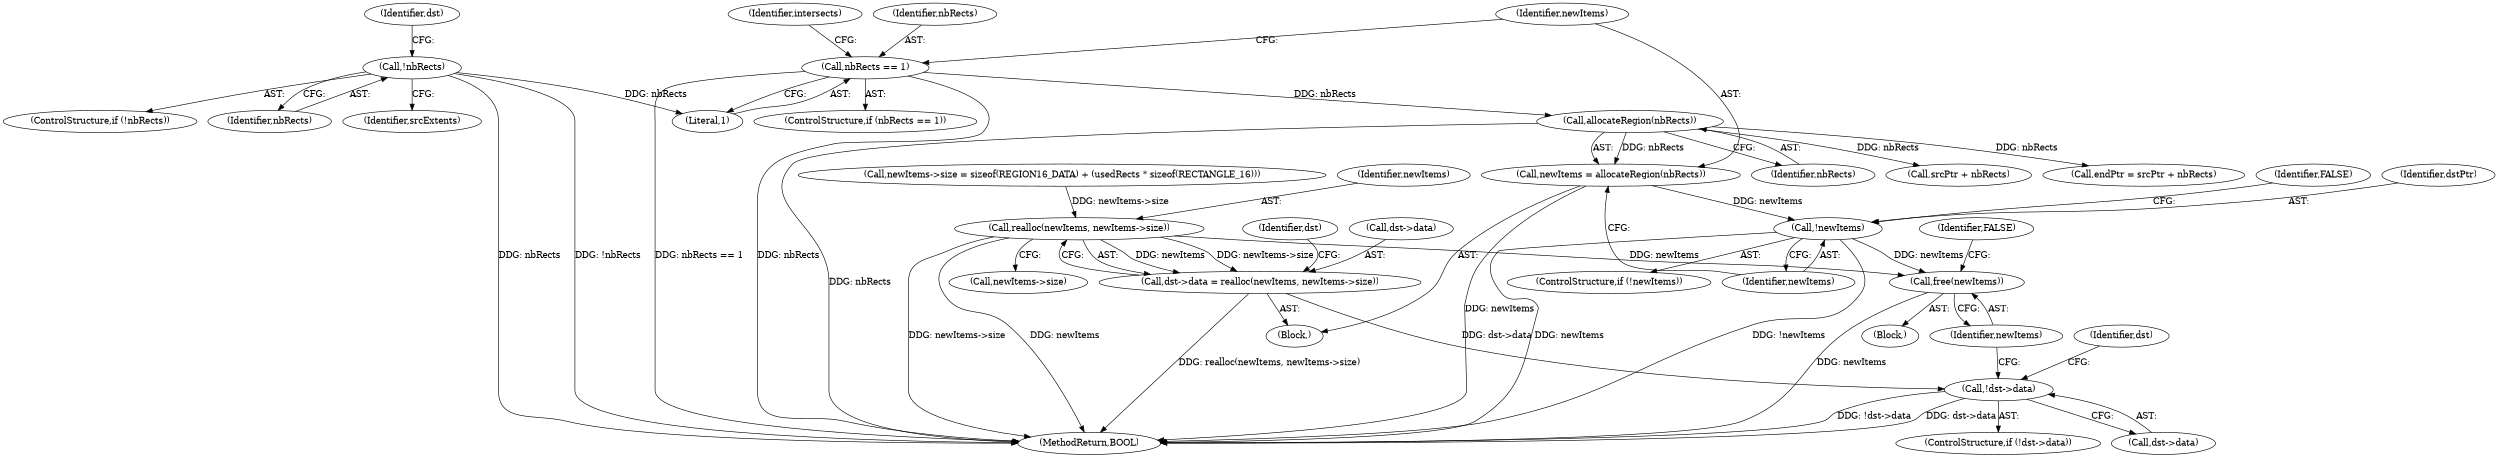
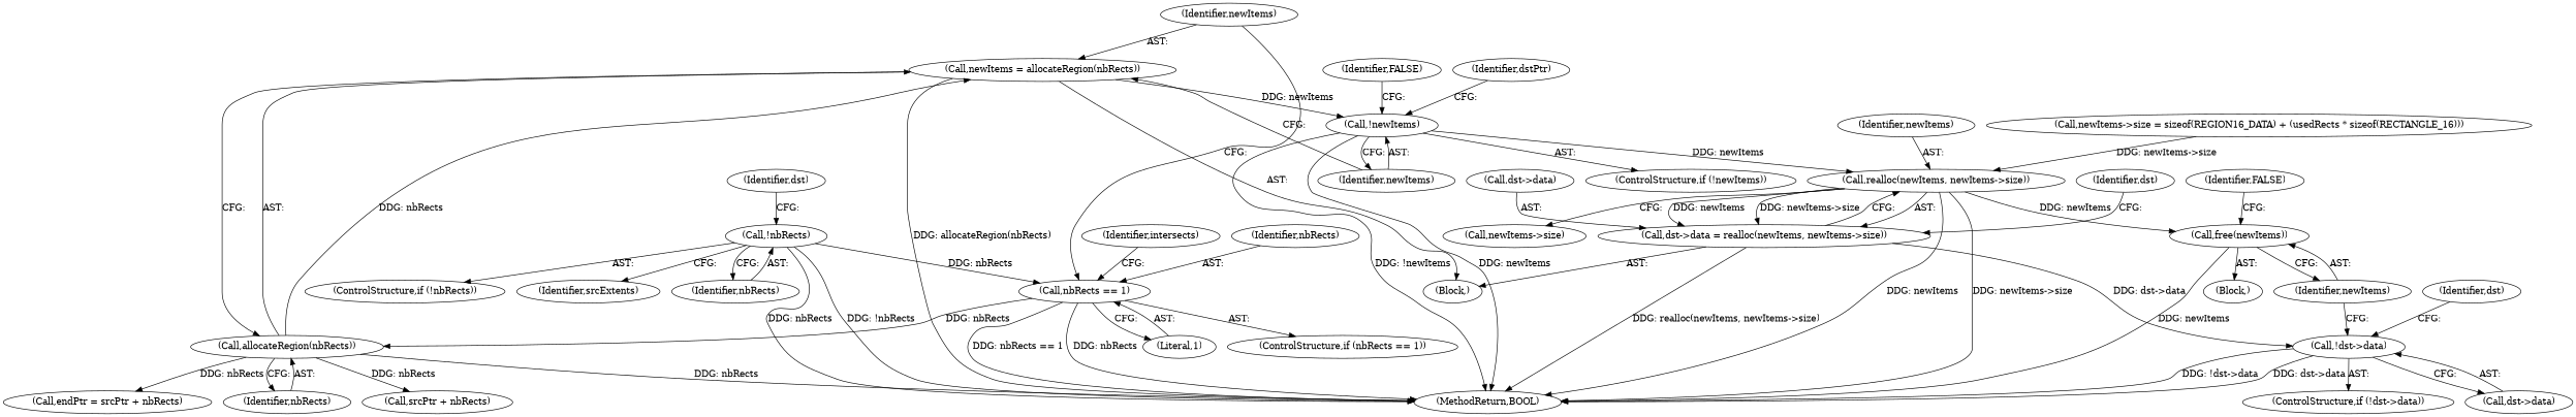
  digraph {
    n1 [label="(Call,newItems = allocateRegion(nbRects))"]
    n2 [label="(Call,allocateRegion(nbRects))"]
    n3 [label="(Call,!newItems)"]
    n4 [label="(MethodReturn,BOOL)"]
    n5 [label="(Block,)"]
    n6 [label="(Call,srcPtr + nbRects)"]
    n7 [label="(Call,endPtr = srcPtr + nbRects)"]
    n8 [label="(Identifier,nbRects)"]
    n9 [label="(Call,realloc(newItems, newItems->size))"]
    n10 [label="(ControlStructure,if (!newItems))"]
    n11 [label="(Identifier,newItems)"]
    n12 [label="(Call,nbRects == 1)"]
    n13 [label="(ControlStructure,if (nbRects == 1))"]
    n14 [label="(Literal,1)"]
    n15 [label="(Call,!nbRects)"]
    n16 [label="(ControlStructure,if (!nbRects))"]
    n17 [label="(Identifier,nbRects)"]
    n18 [label="(Identifier,srcExtents)"]
    n19 [label="(Call,dst->data = realloc(newItems, newItems->size))"]
    n20 [label="(Call,free(newItems))"]
    n21 [label="(Call,newItems->size)"]
    n22 [label="(Call,!dst->data)"]
    n23 [label="(Identifier,newItems)"]
    n24 [label="(Block,)"]
    n25 [label="(ControlStructure,if (!dst->data))"]
    n26 [label="(Call,dst->data)"]
    n27 [label="(Identifier,dst)"]
    n28 [label="(Identifier,dst)"]
    n29 [label="(Identifier,nbRects)"]
    n30 [label="(Call,dst->data)"]
    n31 [label="(Identifier,dst)"]
    n32 [label="(Identifier,newItems)"]
    n33 [label="(Identifier,FALSE)"]
    n34 [label="(Identifier,newItems)"]
    n35 [label="(Identifier,FALSE)"]
    n36 [label="(Identifier,intersects)"]
    n37 [label="(Call,newItems->size = sizeof(REGION16_DATA) + (usedRects * sizeof(RECTANGLE_16)))"]
    n38 [label="(Identifier,dstPtr)"]
+   n1 -> n2 [label="CFG: "]
    n1 -> n3 [label="DDG: newItems"]
-   n1 -> n4 [label="DDG: newItems"]
+   n1 -> n4 [label="DDG: allocateRegion(nbRects)"]
    n1 -> n5 [label="AST: "]
    n2 -> n1 [label="AST: "]
    n2 -> n1 [label="DDG: nbRects"]
    n2 -> n4 [label="DDG: nbRects"]
    n2 -> n6 [label="DDG: nbRects"]
    n2 -> n7 [label="DDG: nbRects"]
    n2 -> n8 [label="CFG: "]
    n3 -> n4 [label="DDG: newItems"]
    n3 -> n4 [label="DDG: !newItems"]
-   n3 -> n20 [label="DDG: newItems"]
+   n3 -> n9 [label="DDG: newItems"]
    n3 -> n10 [label="AST: "]
    n3 -> n11 [label="CFG: "]
    n8 -> n2 [label="AST: "]
    n9 -> n4 [label="DDG: newItems"]
    n9 -> n4 [label="DDG: newItems->size"]
    n9 -> n19 [label="AST: "]
    n9 -> n19 [label="DDG: newItems"]
    n9 -> n19 [label="DDG: newItems->size"]
    n9 -> n20 [label="DDG: newItems"]
    n9 -> n21 [label="CFG: "]
    n11 -> n1 [label="CFG: "]
    n11 -> n3 [label="AST: "]
    n12 -> n2 [label="DDG: nbRects"]
    n12 -> n4 [label="DDG: nbRects"]
    n12 -> n4 [label="DDG: nbRects == 1"]
    n12 -> n13 [label="AST: "]
    n12 -> n14 [label="CFG: "]
    n14 -> n12 [label="AST: "]
    n15 -> n4 [label="DDG: nbRects"]
    n15 -> n4 [label="DDG: !nbRects"]
-   n15 -> n14 [label="DDG: nbRects"]
+   n15 -> n12 [label="DDG: nbRects"]
    n15 -> n16 [label="AST: "]
    n15 -> n17 [label="CFG: "]
    n15 -> n18 [label="CFG: "]
    n17 -> n15 [label="AST: "]
    n19 -> n4 [label="DDG: realloc(newItems, newItems->size)"]
    n19 -> n5 [label="AST: "]
    n19 -> n9 [label="CFG: "]
    n19 -> n22 [label="DDG: dst->data"]
    n20 -> n4 [label="DDG: newItems"]
    n20 -> n23 [label="CFG: "]
    n20 -> n24 [label="AST: "]
    n22 -> n4 [label="DDG: !dst->data"]
    n22 -> n4 [label="DDG: dst->data"]
    n22 -> n25 [label="AST: "]
    n22 -> n26 [label="CFG: "]
    n23 -> n20 [label="AST: "]
    n23 -> n22 [label="CFG: "]
    n26 -> n22 [label="AST: "]
    n27 -> n19 [label="CFG: "]
    n28 -> n22 [label="CFG: "]
    n29 -> n12 [label="AST: "]
    n30 -> n19 [label="AST: "]
    n31 -> n15 [label="CFG: "]
    n32 -> n1 [label="AST: "]
    n32 -> n12 [label="CFG: "]
    n33 -> n3 [label="CFG: "]
    n34 -> n9 [label="AST: "]
    n35 -> n20 [label="CFG: "]
    n36 -> n12 [label="CFG: "]
    n37 -> n9 [label="DDG: newItems->size"]
-   n38 -> n3 [label="AST: "]
+   n38 -> n3 [label="CFG: "]
  }
